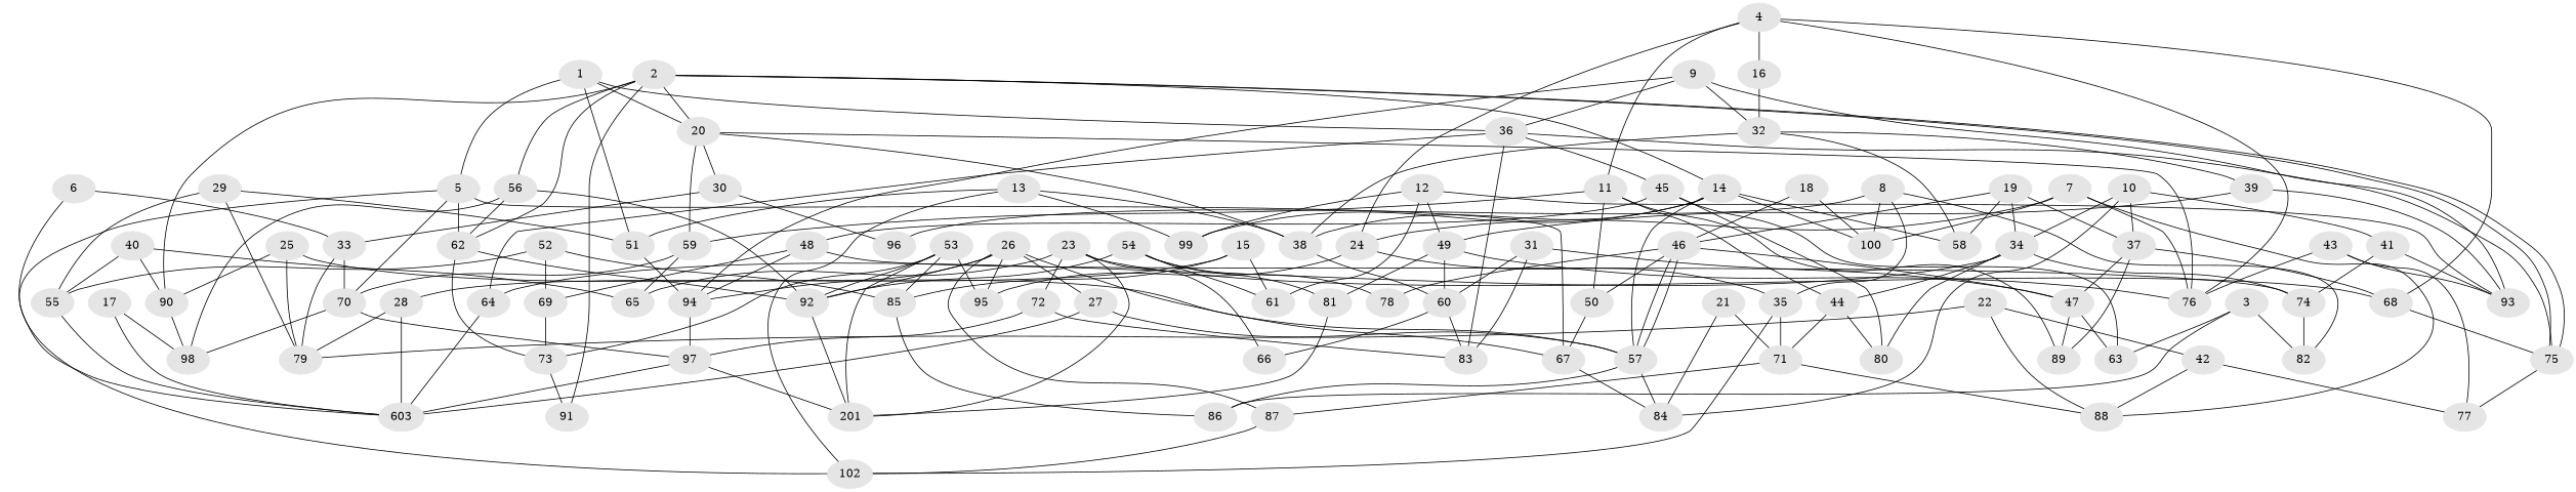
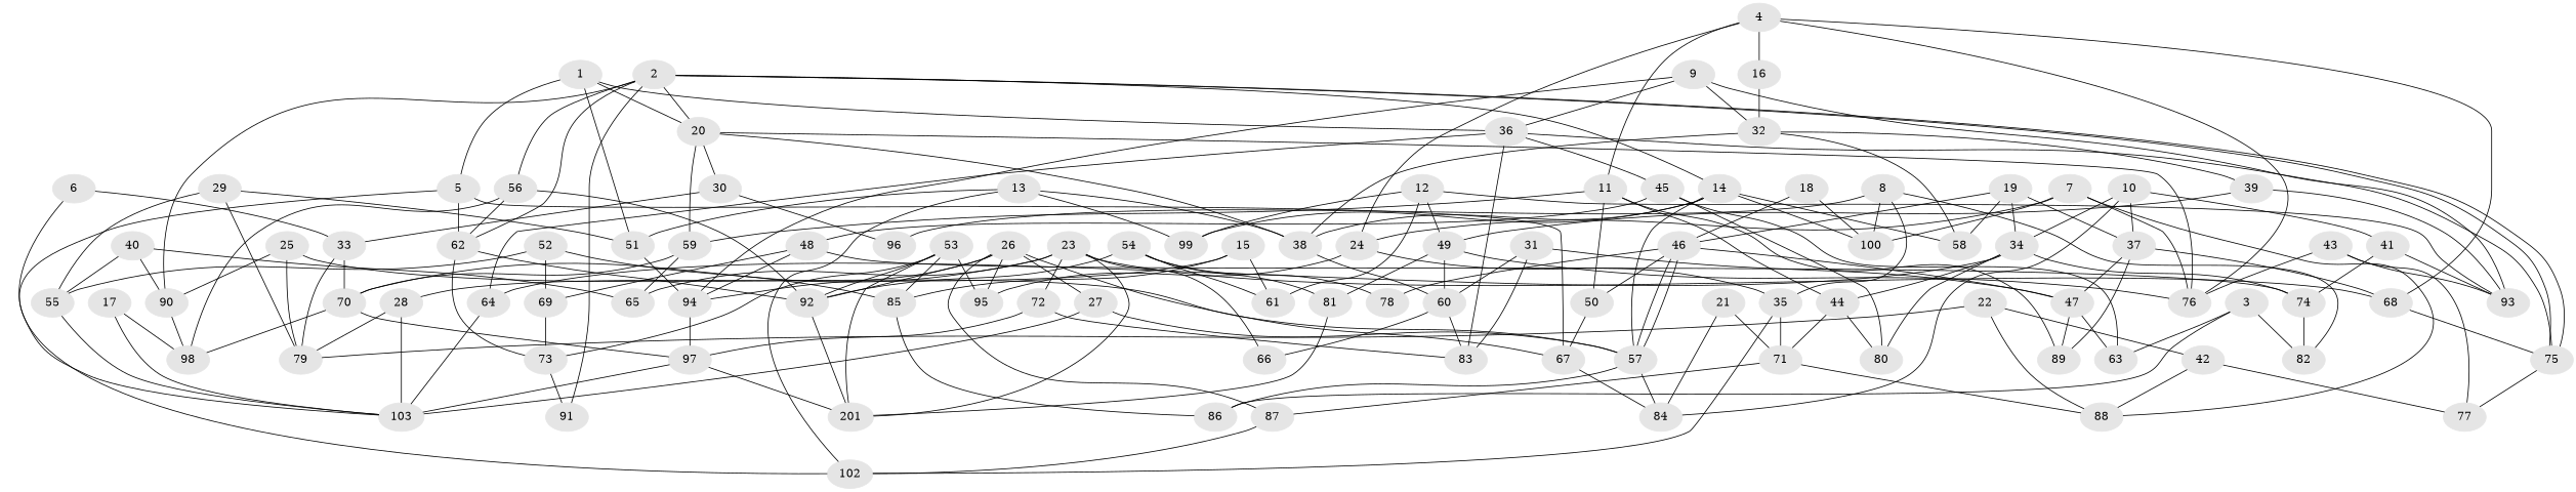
  graph {
    node [color=gray90 style=filled]
    1
    5
    20
    36
    51
    62
    67
    70
    102
    76
    59
    38
    30
    75
    83
    64
    45
    94
    2
    14
    56
    90
    91
    100
    99
    57
    58
    98
    92
    73
    77
    3
    63
    82
    86
    4
    11
    16
    24
    68
    44
    50
    89
    32
    35
    95
    84
    97
    6
    33
-   103 [label=603]
+   103
    79
    7
    88
    8
    96
    71
    9
    93
    39
    10
    34
    37
    41
    74
    80
    47
    65
    12
    49
    61
    60
    81
    13
    15
    28
    85
    17
    18
    46
    78
    55
    19
    21
    87
    22
    42
    23
    66
    72
    n91 [label=201]
    25
    26
    27
    29
    31
    48
    40
    43
    69
    52
    53
    54
    1 -- 5
    1 -- 20
    1 -- 36
    1 -- 51
    5 -- 62
    5 -- 67
-   5 -- 70
+   23 -- 70
    5 -- 102
    20 -- 76
    20 -- 59
    20 -- 38
    20 -- 30
    36 -- 75
    36 -- 83
    36 -- 64
    36 -- 45
    51 -- 94
    62 -- 92
    62 -- 73
    67 -- 84
    70 -- 98
    70 -- 97
    59 -- 70
    59 -- 65
    38 -- 60
    30 -- 33
    30 -- 96
    75 -- 77
    64 -- 103
    45 -- 63
    45 -- 80
    45 -- 48
    94 -- 97
    2 -- 20
    2 -- 62
    2 -- 75
    2 -- 75
    2 -- 14
    2 -- 56
    2 -- 90
    2 -- 91
    14 -- 38
    14 -- 100
    14 -- 99
    14 -- 57
    14 -- 58
    56 -- 62
    56 -- 98
    56 -- 92
    90 -- 98
    57 -- 86
    57 -- 84
    92 -- n91
    73 -- 91
    3 -- 63
    3 -- 82
    3 -- 86
    4 -- 76
    4 -- 11
    4 -- 16
    4 -- 24
    4 -- 68
    11 -- 59
    11 -- 44
    11 -- 50
    11 -- 89
    16 -- 32
    24 -- 35
    24 -- 95
    68 -- 75
    44 -- 71
    44 -- 80
    50 -- 67
    32 -- 38
    32 -- 58
    32 -- 39
    35 -- 102
    35 -- 71
    97 -- 103
    97 -- n91
    6 -- 33
    6 -- 103
    33 -- 70
    33 -- 79
    7 -- 76
    7 -- 100
    7 -- 24
    7 -- 88
    8 -- 100
    8 -- 82
    8 -- 35
    8 -- 96
    71 -- 88
    71 -- 87
    9 -- 36
    9 -- 94
    9 -- 32
    9 -- 93
    39 -- 93
    39 -- 49
    10 -- 84
    10 -- 34
    10 -- 37
    10 -- 41
    34 -- 64
    34 -- 44
    34 -- 74
    34 -- 80
    37 -- 68
    37 -- 89
    37 -- 47
    41 -- 93
    41 -- 74
    74 -- 82
    47 -- 63
    47 -- 89
    12 -- 99
    12 -- 93
    12 -- 49
    12 -- 61
    49 -- 76
    49 -- 60
    49 -- 81
    60 -- 83
    60 -- 66
    81 -- n91
    13 -- 51
    13 -- 102
    13 -- 38
    13 -- 99
    15 -- 61
    15 -- 28
    15 -- 85
    28 -- 103
    28 -- 79
    85 -- 86
    17 -- 98
    17 -- 103
    18 -- 100
    18 -- 46
    46 -- 57
    46 -- 57
    46 -- 50
    46 -- 47
    46 -- 78
    55 -- 103
    19 -- 58
    19 -- 34
    19 -- 37
    19 -- 46
    21 -- 84
    21 -- 71
    87 -- 102
    22 -- 79
    22 -- 88
    22 -- 42
    42 -- 77
    42 -- 88
    23 -- 68
    23 -- 65
    23 -- 66
    23 -- 72
    23 -- n91
    72 -- 83
    72 -- 97
    25 -- 90
    25 -- 57
    25 -- 79
    26 -- 67
    26 -- 94
    26 -- 92
    26 -- 95
    26 -- 87
    26 -- 27
    27 -- 57
    27 -- 103
    29 -- 51
    29 -- 79
    29 -- 55
    31 -- 83
    31 -- 47
    31 -- 60
    48 -- 94
    48 -- 74
    48 -- 69
    40 -- 90
    40 -- 65
    40 -- 55
    43 -- 76
    43 -- 77
    43 -- 93
    69 -- 73
    52 -- 85
    52 -- 55
    52 -- 69
    53 -- 92
    53 -- 73
    53 -- 95
    53 -- 85
    53 -- n91
    54 -- 92
    54 -- 61
    54 -- 81
    54 -- 78
  }
